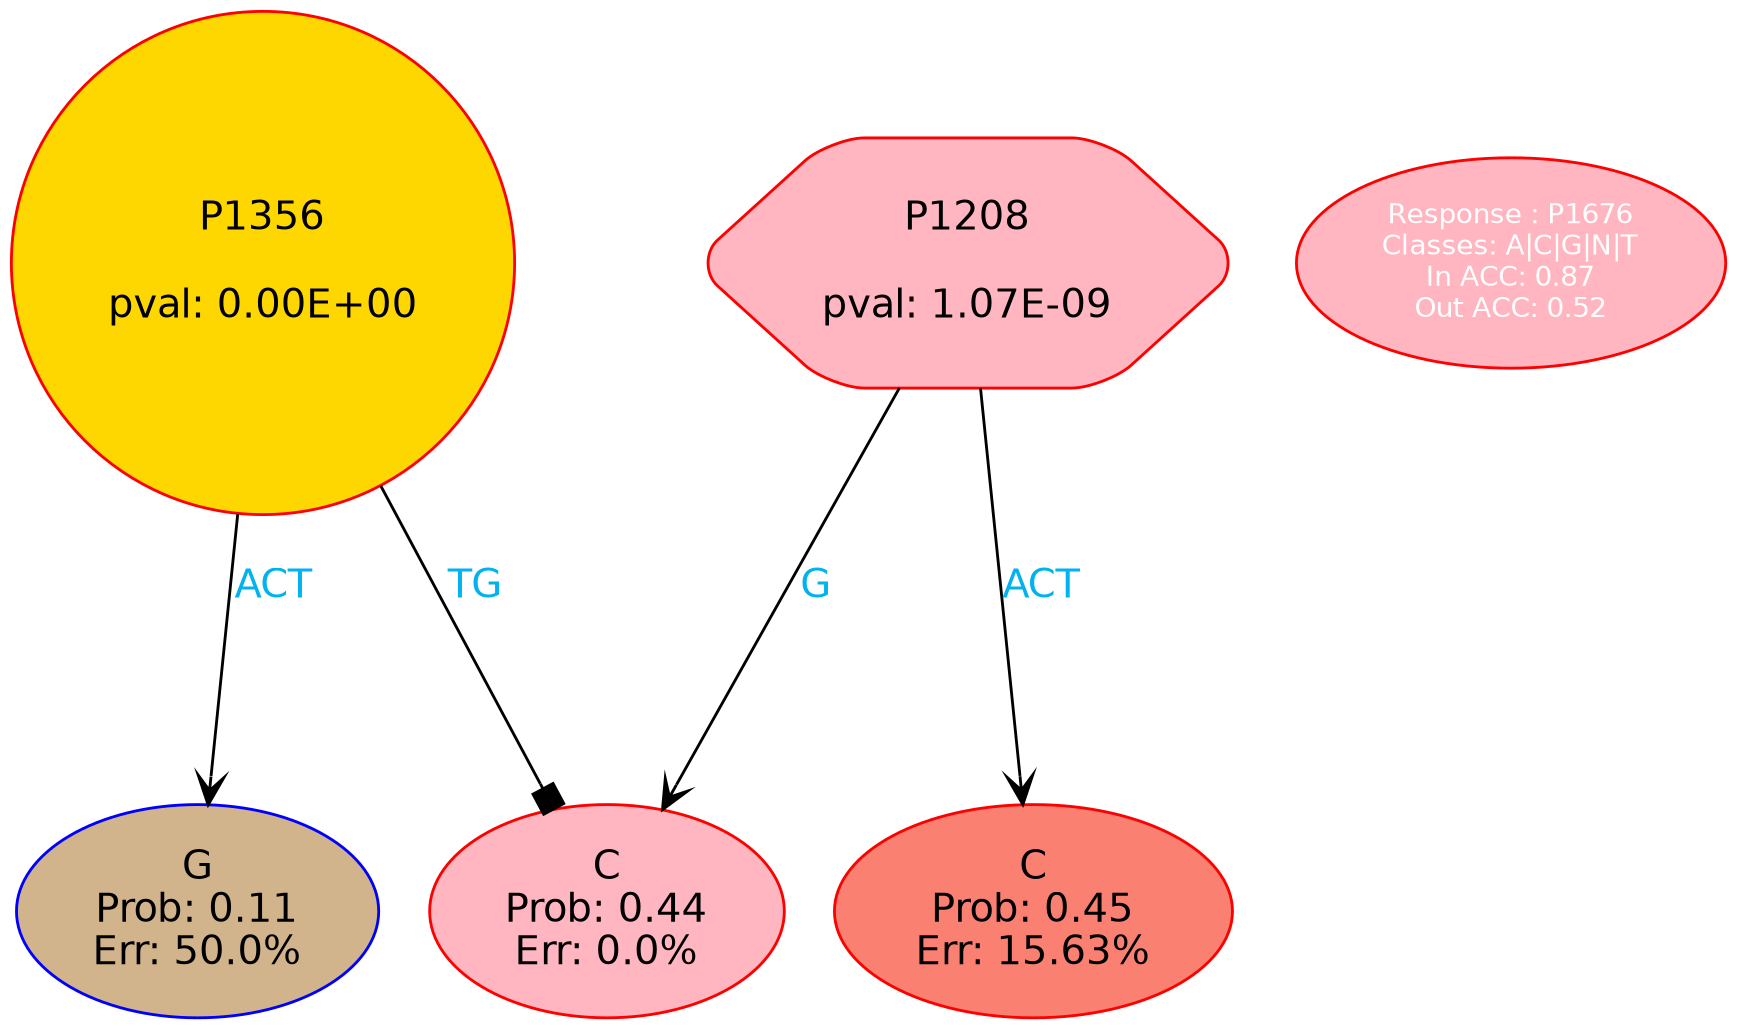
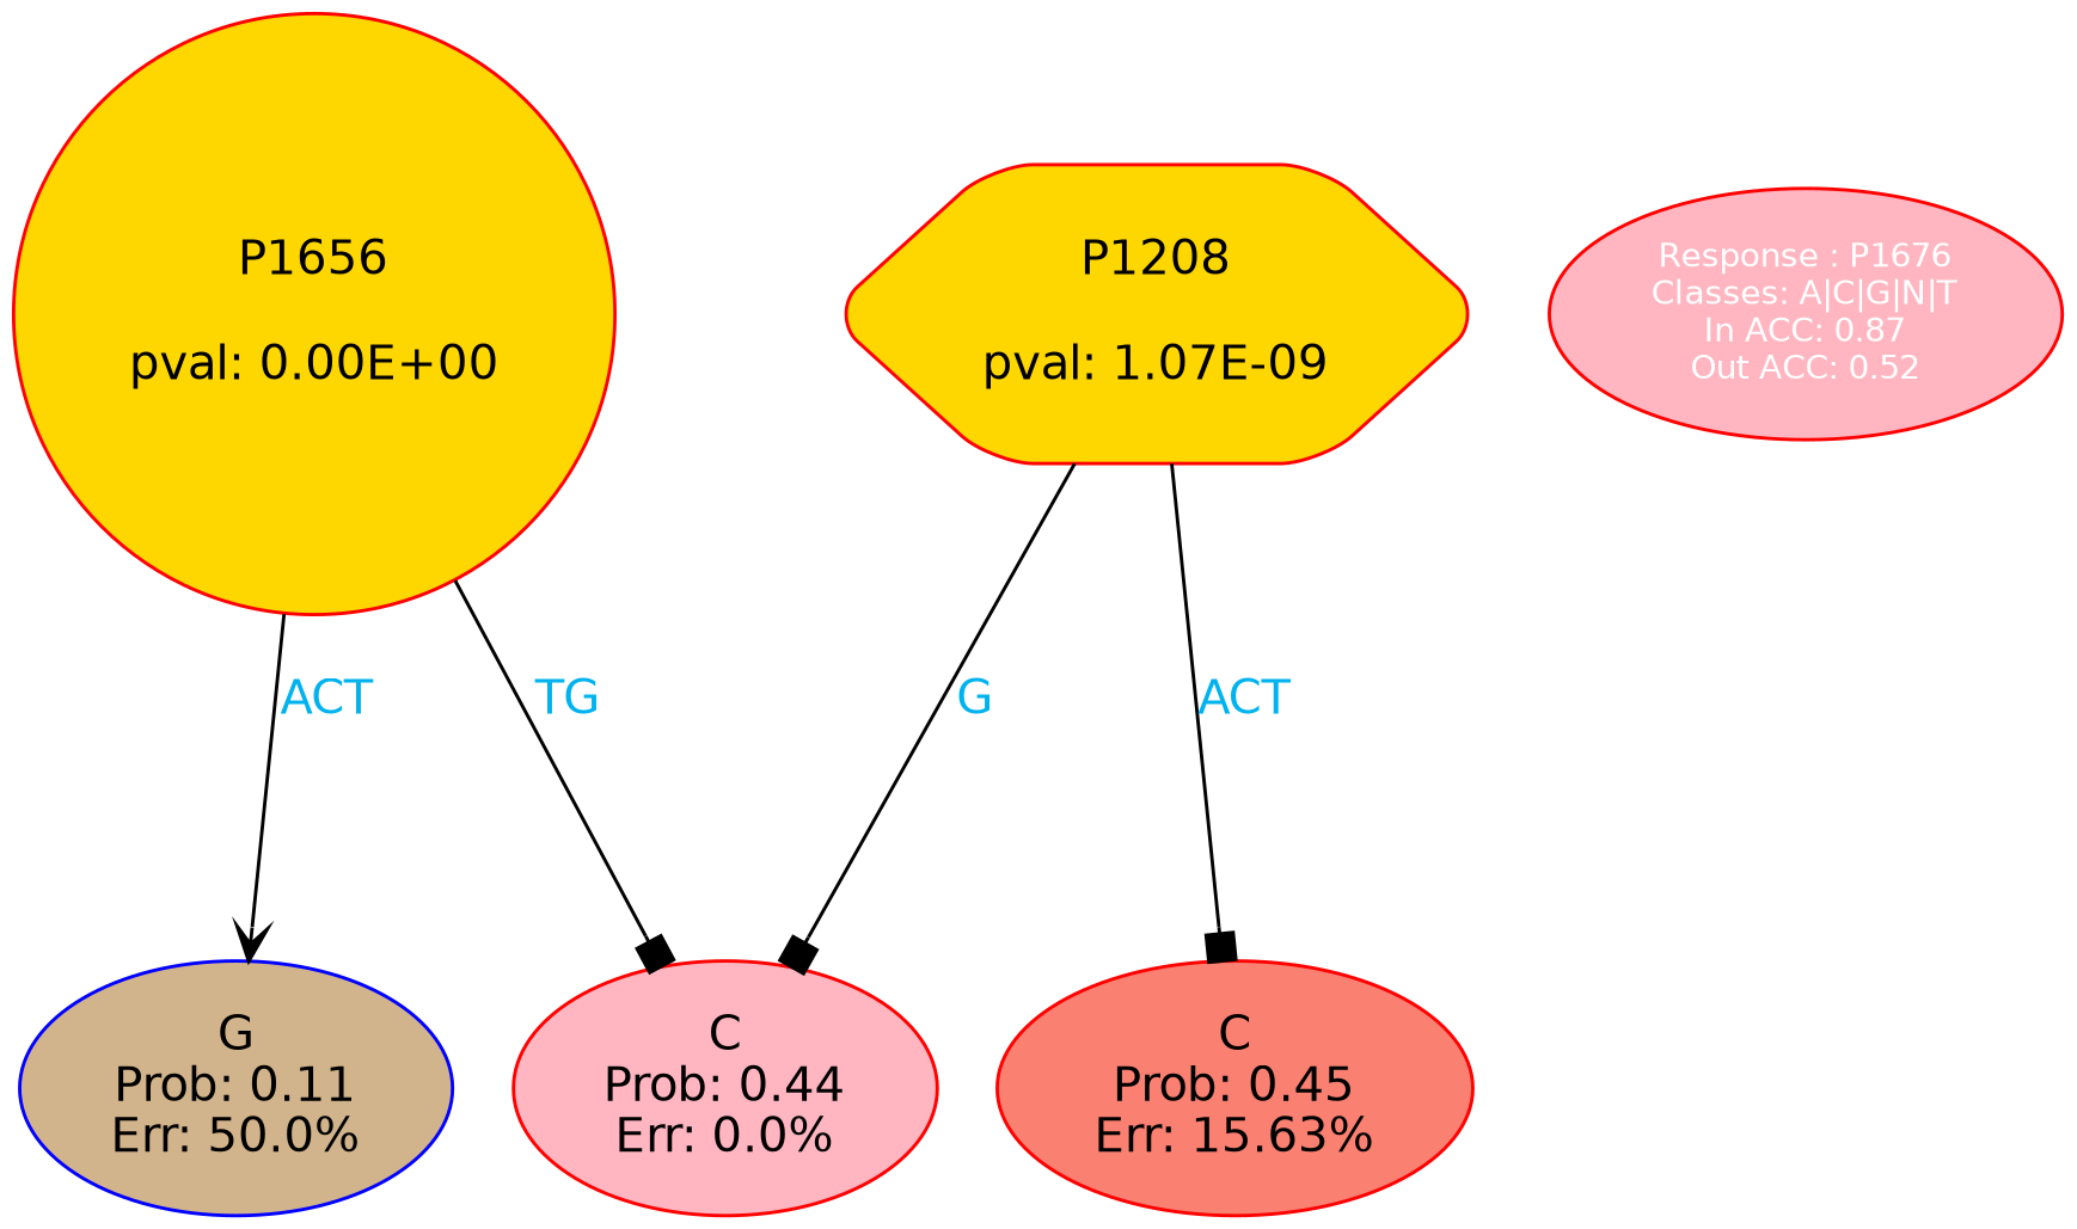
  digraph {
    ranksep=equally
    splines=polylines
    node [color=red fillcolor=lightpink fontname=helvetica shape=ellipse style="filled, rounded"]
    edge [arrowhead=vee fontcolor=deepskyblue2 fontname=helvetica]
    n1 [color=blue fillcolor=tan label="G\nProb: 0.11\nErr: 50.0%"]
    n2 [fillcolor=salmon label="C\nProb: 0.45\nErr: 15.63%"]
    n3 [label="C\nProb: 0.44\nErr: 0.0%"]
    n4 [align=left fontcolor=white fontsize=10 label="Response : P1676\nClasses: A|C|G|N|T\nIn ACC: 0.87\nOut ACC: 0.52\n" style=filled]
-   n5 [fillcolor=gold label="P1356\n\npval: 0.00E+00" shape=circle]
-   n6 [label="P1208\n\npval: 1.07E-09" shape=hexagon]
+   n5 [fillcolor=gold label="P1656\n\npval: 0.00E+00" shape=circle]
+   n6 [fillcolor=gold label="P1208\n\npval: 1.07E-09" shape=hexagon]
    subgraph sub_1 {
      rank=same
      n1
      n2
      n3
    }
    subgraph sub_2 {
      rank=same
      n4
      n5
    }
    n5 -> n1 [label=ACT]
    n5 -> n3 [arrowhead=box label=TG]
-   n6 -> n2 [label=ACT]
-   n6 -> n3 [label=G]
+   n6 -> n2 [arrowhead=box label=ACT]
+   n6 -> n3 [arrowhead=box label=G]
  }
